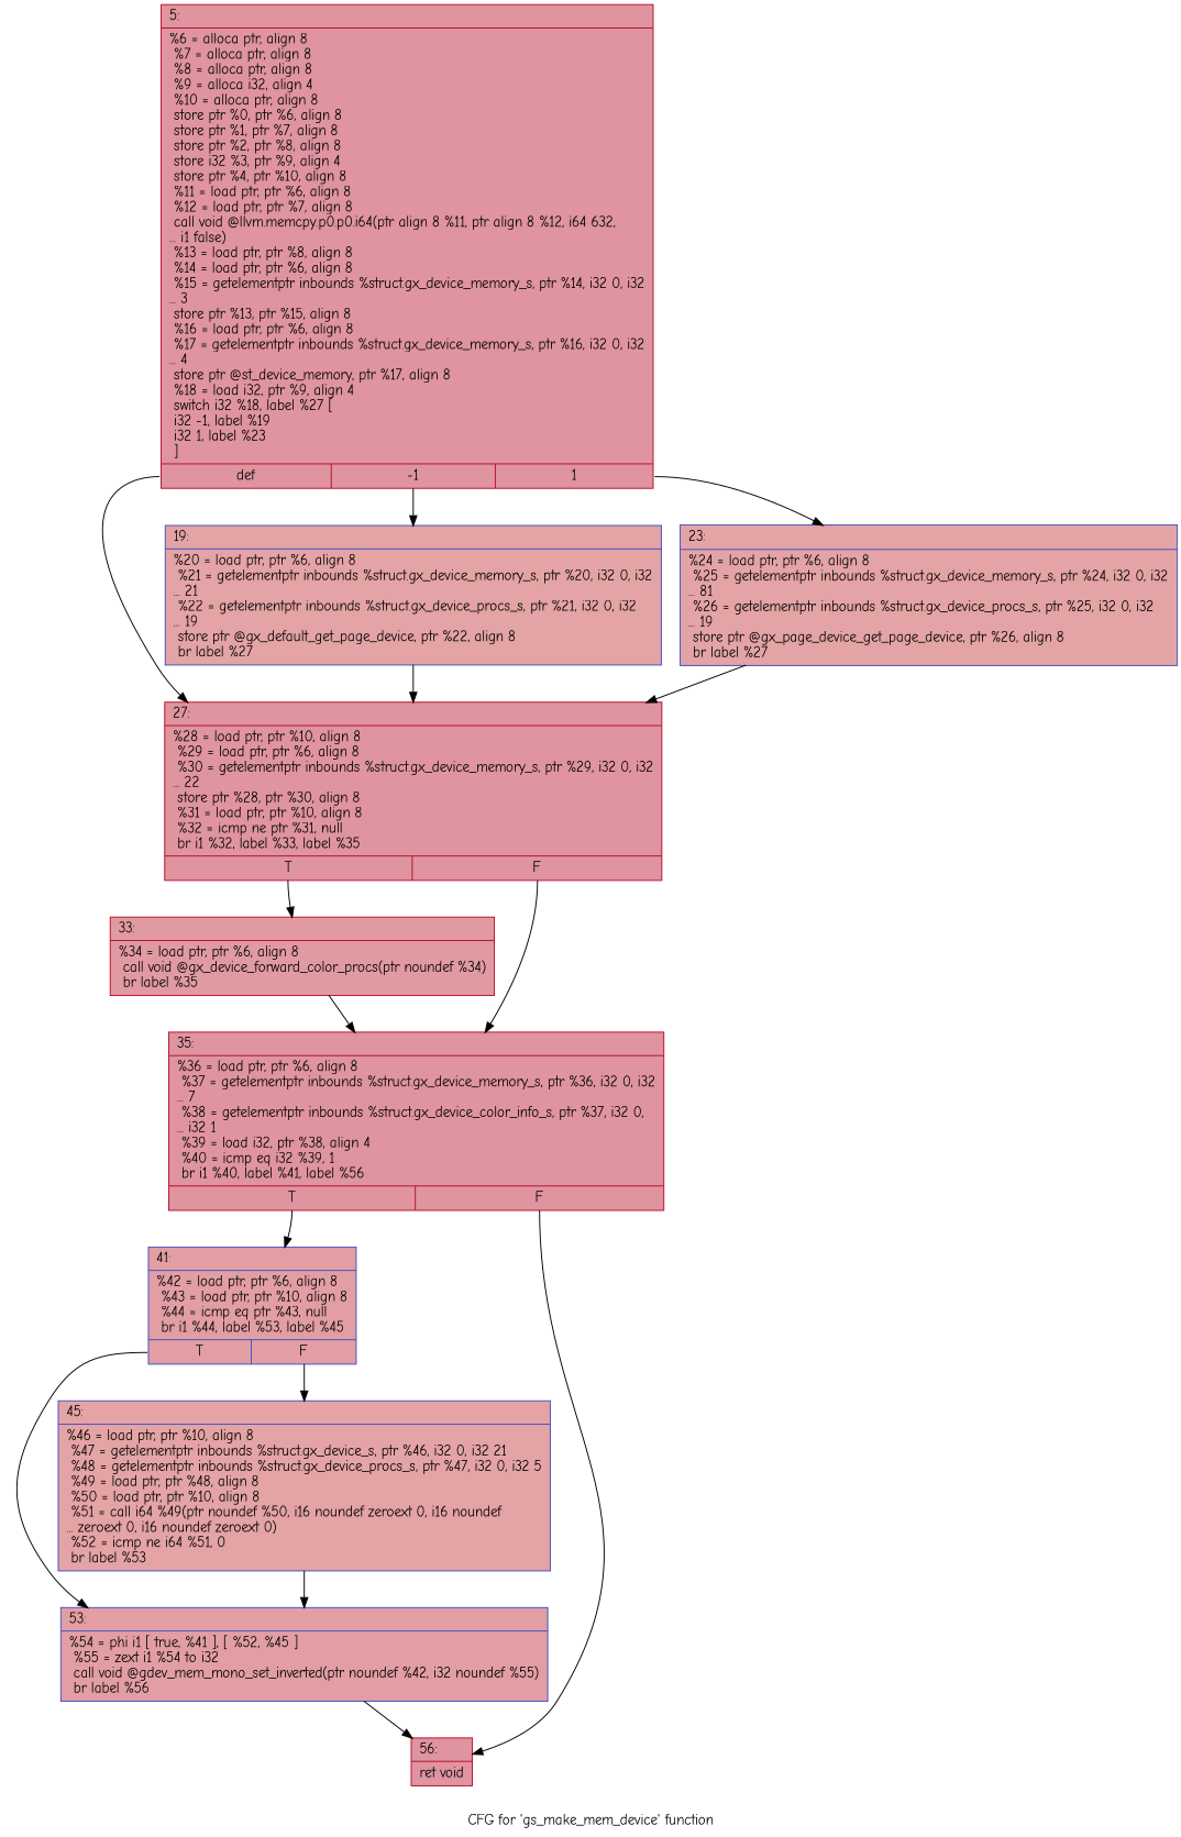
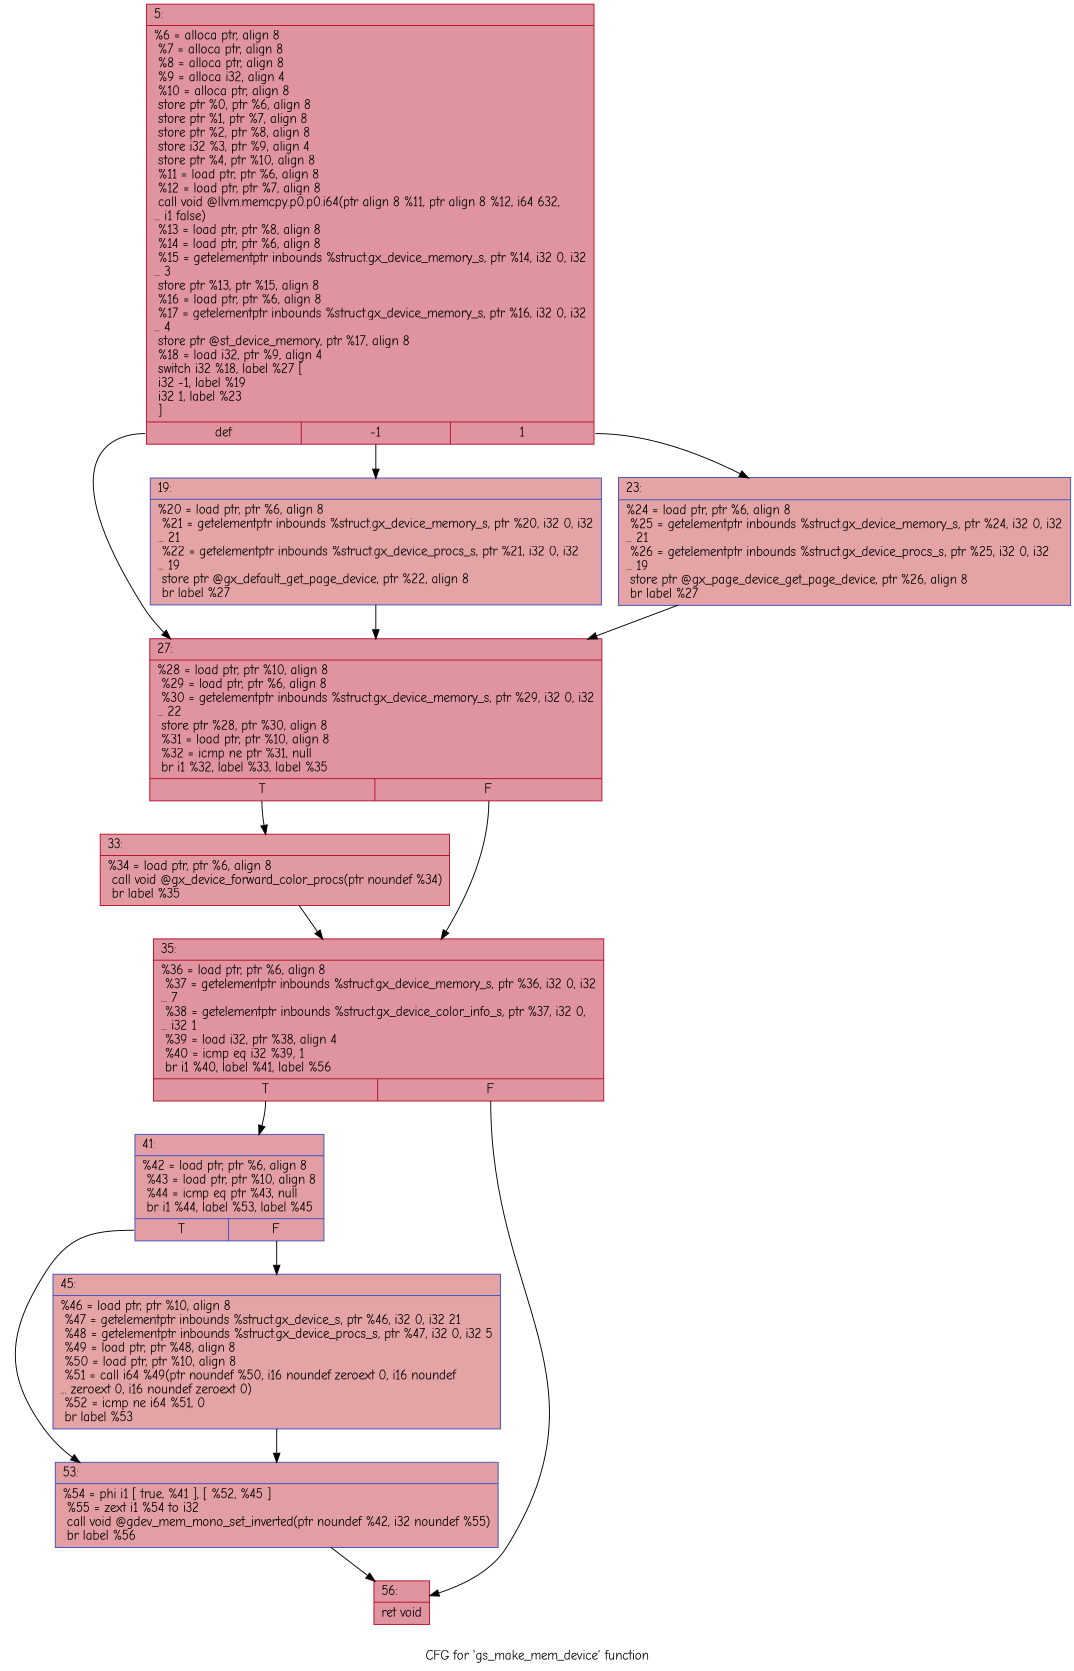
  digraph {
    label="CFG for 'gs_make_mem_device' function"
    fontname="Comic Neue"
    node [color="#b70d28ff" fillcolor="#b70d2870" fontname="Comic Neue" shape=record style=filled]
    edge [fontname="Comic Neue"]
    n1 [label="{5:\l|  %6 = alloca ptr, align 8\l  %7 = alloca ptr, align 8\l  %8 = alloca ptr, align 8\l  %9 = alloca i32, align 4\l  %10 = alloca ptr, align 8\l  store ptr %0, ptr %6, align 8\l  store ptr %1, ptr %7, align 8\l  store ptr %2, ptr %8, align 8\l  store i32 %3, ptr %9, align 4\l  store ptr %4, ptr %10, align 8\l  %11 = load ptr, ptr %6, align 8\l  %12 = load ptr, ptr %7, align 8\l  call void @llvm.memcpy.p0.p0.i64(ptr align 8 %11, ptr align 8 %12, i64 632,\l... i1 false)\l  %13 = load ptr, ptr %8, align 8\l  %14 = load ptr, ptr %6, align 8\l  %15 = getelementptr inbounds %struct.gx_device_memory_s, ptr %14, i32 0, i32\l... 3\l  store ptr %13, ptr %15, align 8\l  %16 = load ptr, ptr %6, align 8\l  %17 = getelementptr inbounds %struct.gx_device_memory_s, ptr %16, i32 0, i32\l... 4\l  store ptr @st_device_memory, ptr %17, align 8\l  %18 = load i32, ptr %9, align 4\l  switch i32 %18, label %27 [\l    i32 -1, label %19\l    i32 1, label %23\l  ]\l|{<s0>def|<s1>-1|<s2>1}}"]
    n2 [label="{27:\l|  %28 = load ptr, ptr %10, align 8\l  %29 = load ptr, ptr %6, align 8\l  %30 = getelementptr inbounds %struct.gx_device_memory_s, ptr %29, i32 0, i32\l... 22\l  store ptr %28, ptr %30, align 8\l  %31 = load ptr, ptr %10, align 8\l  %32 = icmp ne ptr %31, null\l  br i1 %32, label %33, label %35\l|{<s0>T|<s1>F}}"]
    n3 [color="#3d50c3ff" fillcolor="#c32e3170" label="{19:\l|  %20 = load ptr, ptr %6, align 8\l  %21 = getelementptr inbounds %struct.gx_device_memory_s, ptr %20, i32 0, i32\l... 21\l  %22 = getelementptr inbounds %struct.gx_device_procs_s, ptr %21, i32 0, i32\l... 19\l  store ptr @gx_default_get_page_device, ptr %22, align 8\l  br label %27\l}"]
-   n4 [color="#3d50c3ff" fillcolor="#c32e3170" label="{23:\l|  %24 = load ptr, ptr %6, align 8\l  %25 = getelementptr inbounds %struct.gx_device_memory_s, ptr %24, i32 0, i32\l... 81\l  %26 = getelementptr inbounds %struct.gx_device_procs_s, ptr %25, i32 0, i32\l... 19\l  store ptr @gx_page_device_get_page_device, ptr %26, align 8\l  br label %27\l}"]
+   n4 [color="#3d50c3ff" fillcolor="#c32e3170" label="{23:\l|  %24 = load ptr, ptr %6, align 8\l  %25 = getelementptr inbounds %struct.gx_device_memory_s, ptr %24, i32 0, i32\l... 21\l  %26 = getelementptr inbounds %struct.gx_device_procs_s, ptr %25, i32 0, i32\l... 19\l  store ptr @gx_page_device_get_page_device, ptr %26, align 8\l  br label %27\l}"]
    n5 [fillcolor="#bb1b2c70" label="{33:\l|  %34 = load ptr, ptr %6, align 8\l  call void @gx_device_forward_color_procs(ptr noundef %34)\l  br label %35\l}"]
    n6 [label="{35:\l|  %36 = load ptr, ptr %6, align 8\l  %37 = getelementptr inbounds %struct.gx_device_memory_s, ptr %36, i32 0, i32\l... 7\l  %38 = getelementptr inbounds %struct.gx_device_color_info_s, ptr %37, i32 0,\l... i32 1\l  %39 = load i32, ptr %38, align 4\l  %40 = icmp eq i32 %39, 1\l  br i1 %40, label %41, label %56\l|{<s0>T|<s1>F}}"]
    n7 [color="#3d50c3ff" fillcolor="#be242e70" label="{41:\l|  %42 = load ptr, ptr %6, align 8\l  %43 = load ptr, ptr %10, align 8\l  %44 = icmp eq ptr %43, null\l  br i1 %44, label %53, label %45\l|{<s0>T|<s1>F}}"]
    n8 [label="{56:\l|  ret void\l}"]
    n9 [color="#3d50c3ff" fillcolor="#be242e70" label="{53:\l|  %54 = phi i1 [ true, %41 ], [ %52, %45 ]\l  %55 = zext i1 %54 to i32\l  call void @gdev_mem_mono_set_inverted(ptr noundef %42, i32 noundef %55)\l  br label %56\l}"]
    n10 [color="#3d50c3ff" fillcolor="#c32e3170" label="{45:\l|  %46 = load ptr, ptr %10, align 8\l  %47 = getelementptr inbounds %struct.gx_device_s, ptr %46, i32 0, i32 21\l  %48 = getelementptr inbounds %struct.gx_device_procs_s, ptr %47, i32 0, i32 5\l  %49 = load ptr, ptr %48, align 8\l  %50 = load ptr, ptr %10, align 8\l  %51 = call i64 %49(ptr noundef %50, i16 noundef zeroext 0, i16 noundef\l... zeroext 0, i16 noundef zeroext 0)\l  %52 = icmp ne i64 %51, 0\l  br label %53\l}"]
    n1 -> n2 [tailport=s0]
    n1 -> n3 [tailport=s1]
    n1 -> n4 [tailport=s2]
    n2 -> n5 [tailport=s0]
    n2 -> n6 [tailport=s1]
    n3 -> n2
    n4 -> n2
    n5 -> n6
    n6 -> n7 [tailport=s0]
    n6 -> n8 [tailport=s1]
    n7 -> n9 [tailport=s0]
    n7 -> n10 [tailport=s1]
    n9 -> n8
    n10 -> n9
  }
